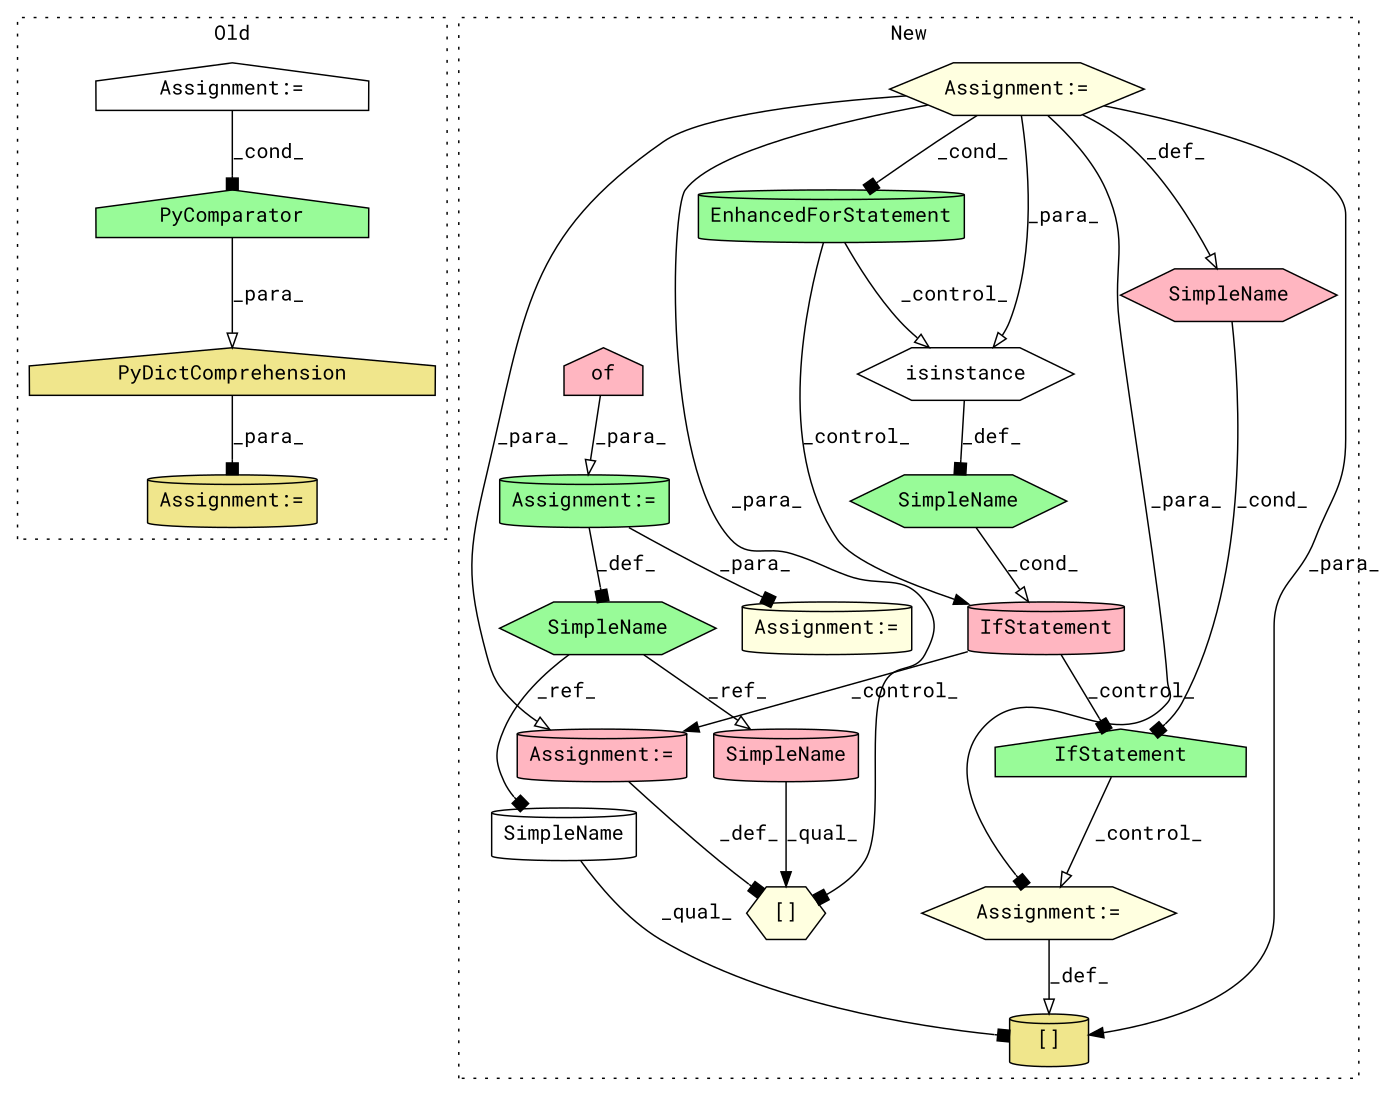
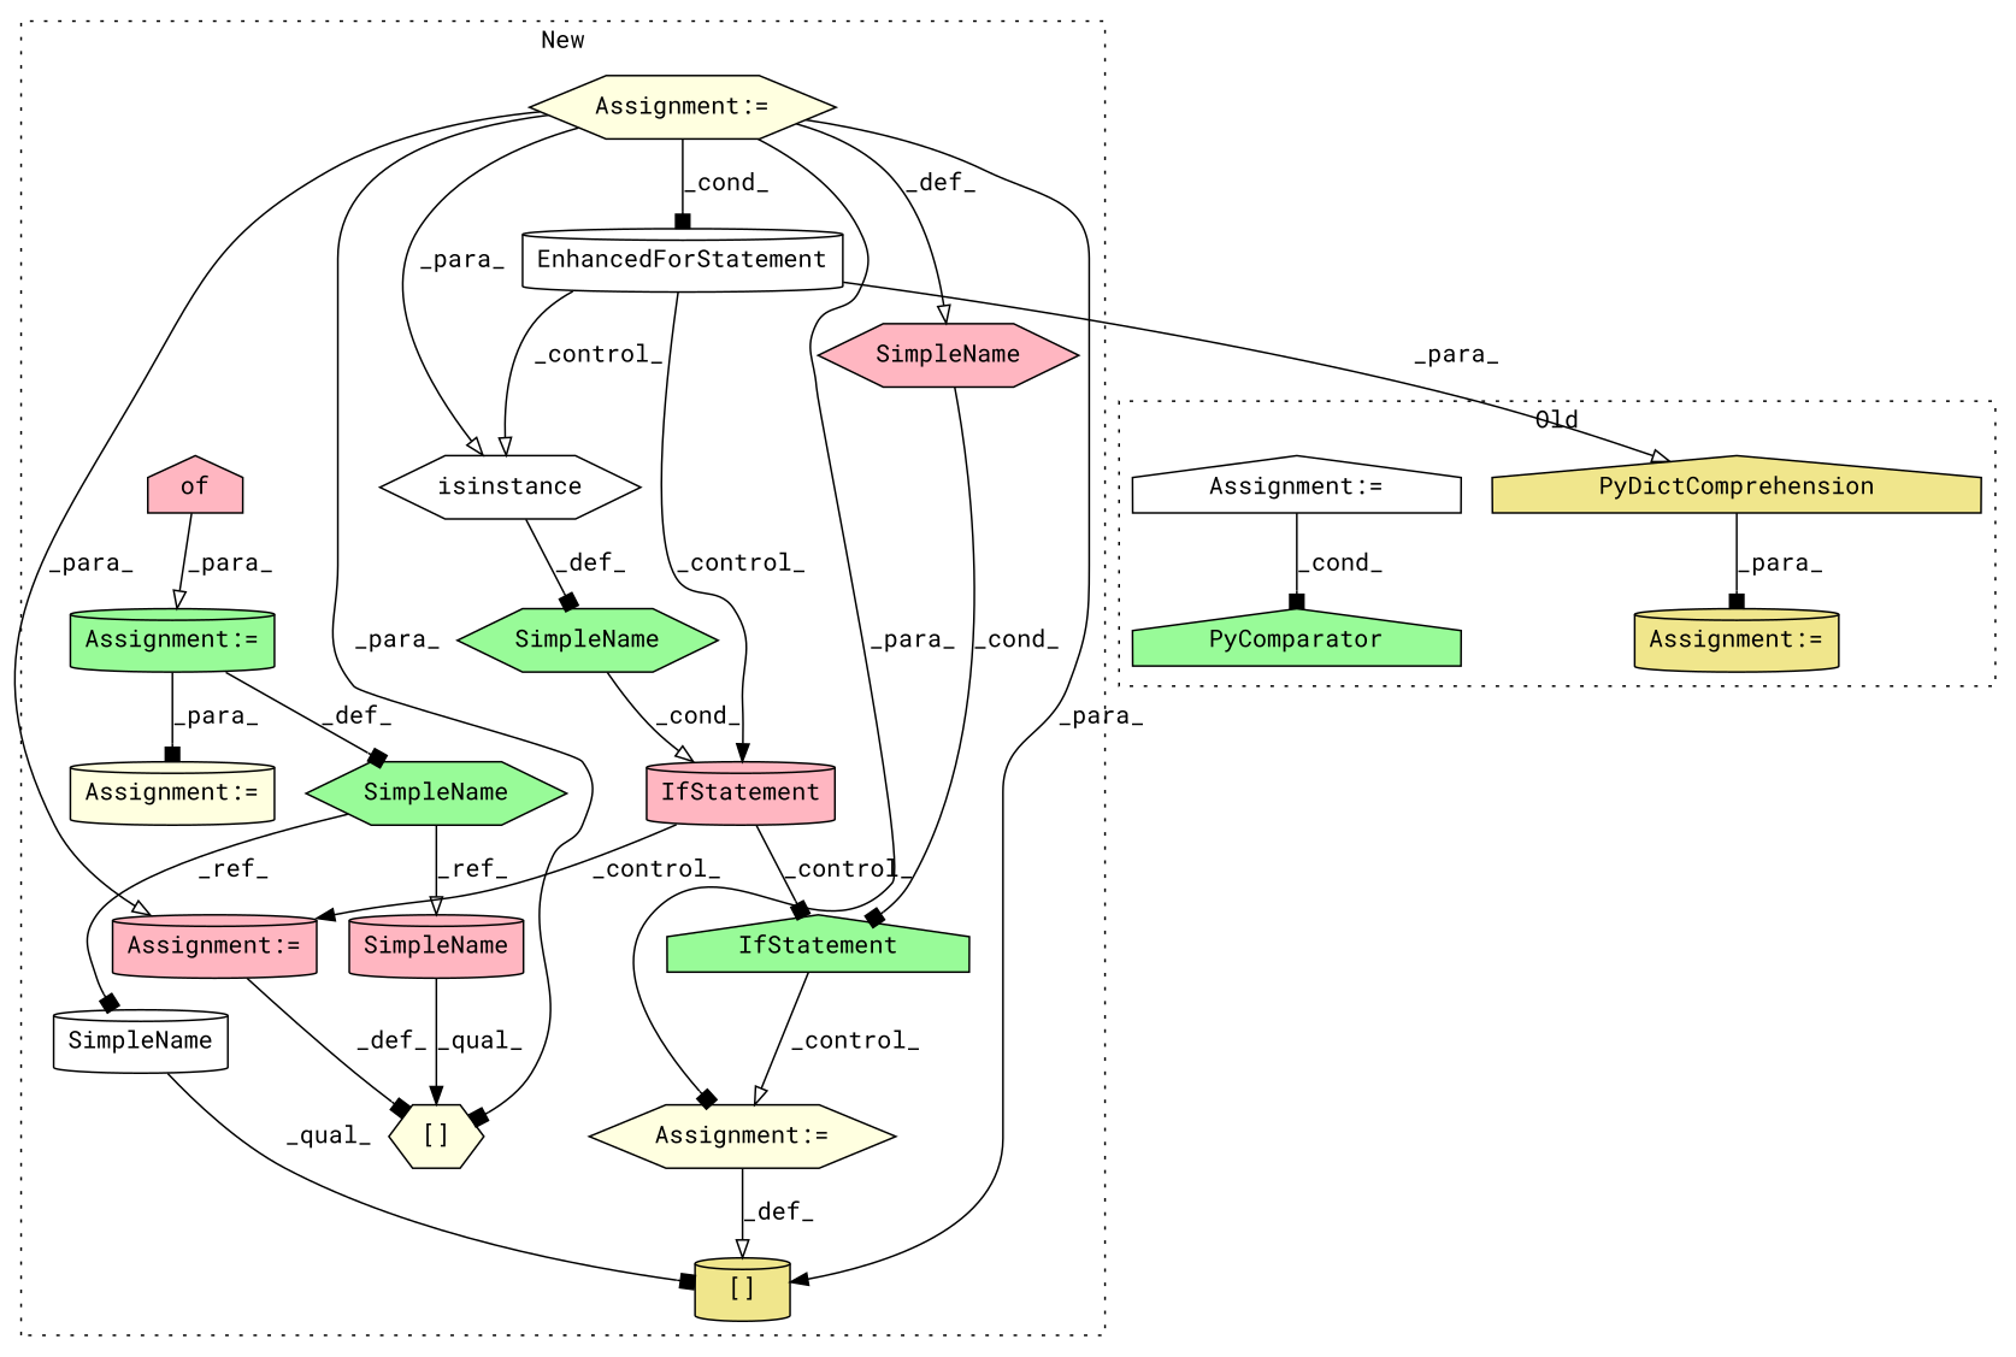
  digraph {
    fontname="Roboto Mono"
    node [a=7 fillcolor=palegreen fontname="Roboto Mono" l=1 shape=cylinder style=filled]
    edge [arrowhead=box fontname="Roboto Mono"]
    n1 [a=110 fillcolor=khaki l=152 label=PyDictComprehension s=1649 shape=house]
    n2 [a=113 l=29 label=PyComparator s=1764 shape=house]
    n3 [fillcolor=white l=29 label="Assignment:=" s=1764 shape=house]
    n4 [fillcolor=khaki label="Assignment:=" s=1623]
-   n5 [a=70 l="53,2" label=EnhancedForStatement s="3646,3734"]
+   n5 [a=70 fillcolor=white l="53,2" label=EnhancedForStatement s="3646,3734"]
    n6 [fillcolor=lightyellow l="53,2" label="Assignment:=" s="3646,3734" shape=hexagon]
    n7 [fillcolor=lightpink label="Assignment:=" s=3793]
    n8 [a=2 fillcolor=lightyellow l="7,1" label="[]" s="3782,3792" shape=hexagon]
    n9 [label="Assignment:=" s=3631]
    n10 [a=32 fillcolor=lightpink l=4 label=of s=3636 shape=house]
    n11 [a=25 fillcolor=lightpink l="4,2" label=IfStatement s="3744,3770"]
    n12 [a=42 label=SimpleName shape=hexagon l=""]
    n13 [fillcolor=lightyellow label="Assignment:=" s=3926 shape=hexagon]
    n14 [a=2 fillcolor=khaki l="7,1" label="[]" s="3914,3925"]
    n15 [a=42 l=6 label=SimpleName s=3625 shape=hexagon]
    n16 [a=25 l="4,2" label=IfStatement s="3849,3873" shape=house]
    n17 [a=42 fillcolor=lightpink label=SimpleName shape=hexagon l=""]
    n18 [a=32 fillcolor=white l="11,1" label=isinstance s="3748,3769" shape=hexagon]
    n19 [fillcolor=lightyellow label="Assignment:=" s=4044]
    n20 [a=42 fillcolor=lightpink l=6 label=SimpleName s=3782]
    n21 [a=42 fillcolor=white l=6 label=SimpleName s=3914]
    subgraph cluster_1 {
      label=Old
      style=dotted
      n1
      n2
      n3
      n4
    }
    subgraph cluster_2 {
      label=New
      style=dotted
      n5
      n6
      n7
      n8
      n9
      n10
      n11
      n12
      n13
      n14
      n15
      n16
      n17
      n18
      n19
      n20
      n21
    }
    n1 -> n4 [label=_para_]
-   n2 -> n1 [arrowhead=onormal label=_para_]
+   n5 -> n1 [arrowhead=onormal label=_para_]
    n3 -> n2 [label=_cond_]
    n5 -> n11 [arrowhead=normal label=_control_]
    n5 -> n18 [arrowhead=onormal label=_control_]
    n6 -> n5 [label=_cond_]
    n6 -> n7 [arrowhead=onormal label=_para_]
    n6 -> n8 [label=_para_]
    n6 -> n13 [label=_para_]
    n6 -> n14 [arrowhead=normal label=_para_]
    n6 -> n17 [arrowhead=onormal label=_def_]
    n6 -> n18 [arrowhead=onormal label=_para_]
    n7 -> n8 [label=_def_]
    n9 -> n15 [label=_def_]
    n9 -> n19 [label=_para_]
    n10 -> n9 [arrowhead=onormal label=_para_]
    n11 -> n7 [arrowhead=normal label=_control_]
    n11 -> n16 [label=_control_]
    n12 -> n11 [arrowhead=onormal label=_cond_]
    n13 -> n14 [arrowhead=onormal label=_def_]
    n15 -> n20 [arrowhead=onormal label=_ref_]
    n15 -> n21 [label=_ref_]
    n16 -> n13 [arrowhead=onormal label=_control_]
    n17 -> n16 [label=_cond_]
    n18 -> n12 [label=_def_]
    n20 -> n8 [arrowhead=normal label=_qual_]
    n21 -> n14 [label=_qual_]
  }
